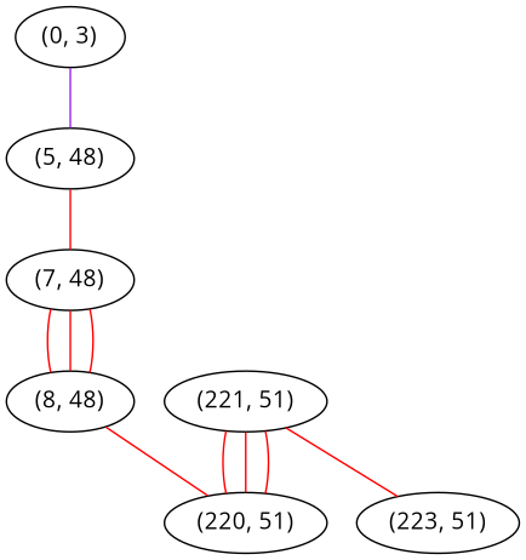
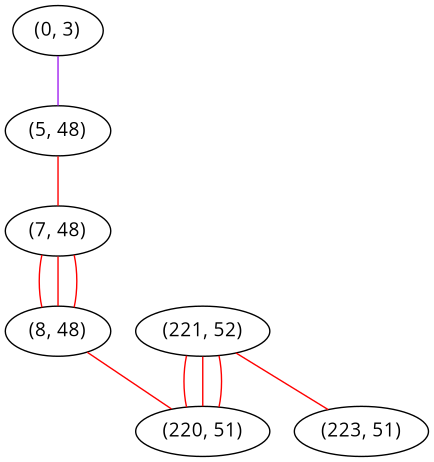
  graph {
    fontname="Open Sans"
    node [fontname="Open Sans"]
    edge [color=red fontname="Open Sans" weight=1]
    n1 [label="(0, 3)"]
    "(5, 48)"
    "(7, 48)"
    "(8, 48)"
-   "(221, 51)"
+   "(221, 51)" [label="(221, 52)"]
    "(223, 51)"
    "(220, 51)"
    n1 -- "(5, 48)" [color=purple weight=4]
    "(5, 48)" -- "(7, 48)"
    "(7, 48)" -- "(8, 48)"
    "(7, 48)" -- "(8, 48)"
    "(7, 48)" -- "(8, 48)"
    "(8, 48)" -- "(220, 51)"
    "(221, 51)" -- "(223, 51)"
    "(221, 51)" -- "(220, 51)"
    "(221, 51)" -- "(220, 51)"
    "(221, 51)" -- "(220, 51)"
  }
